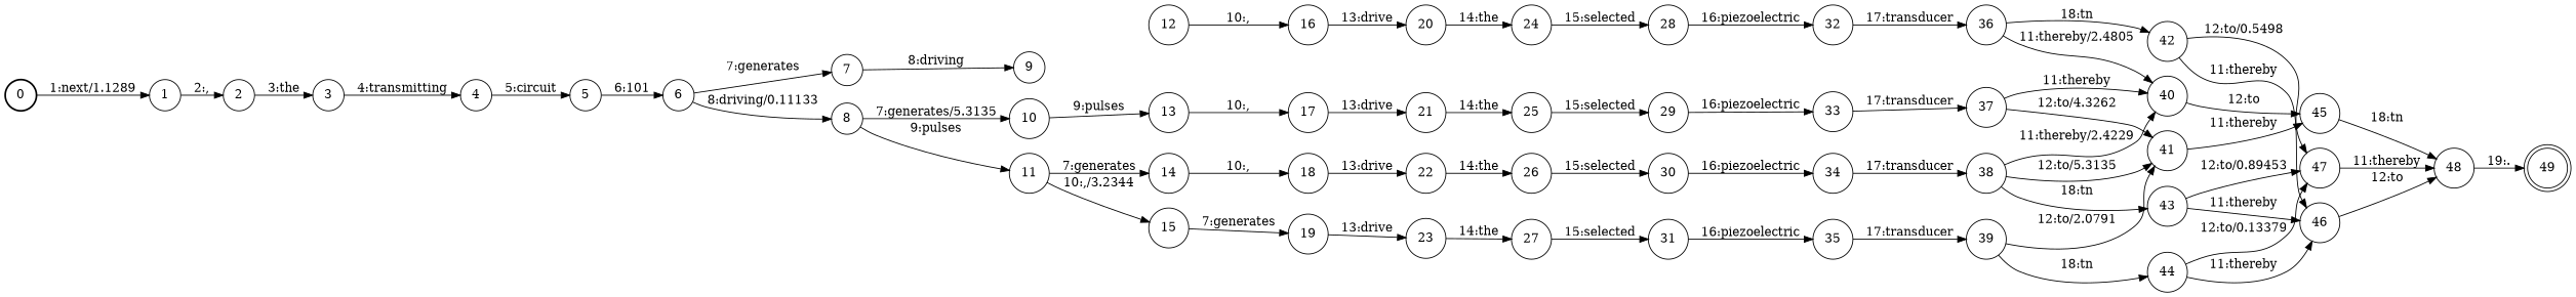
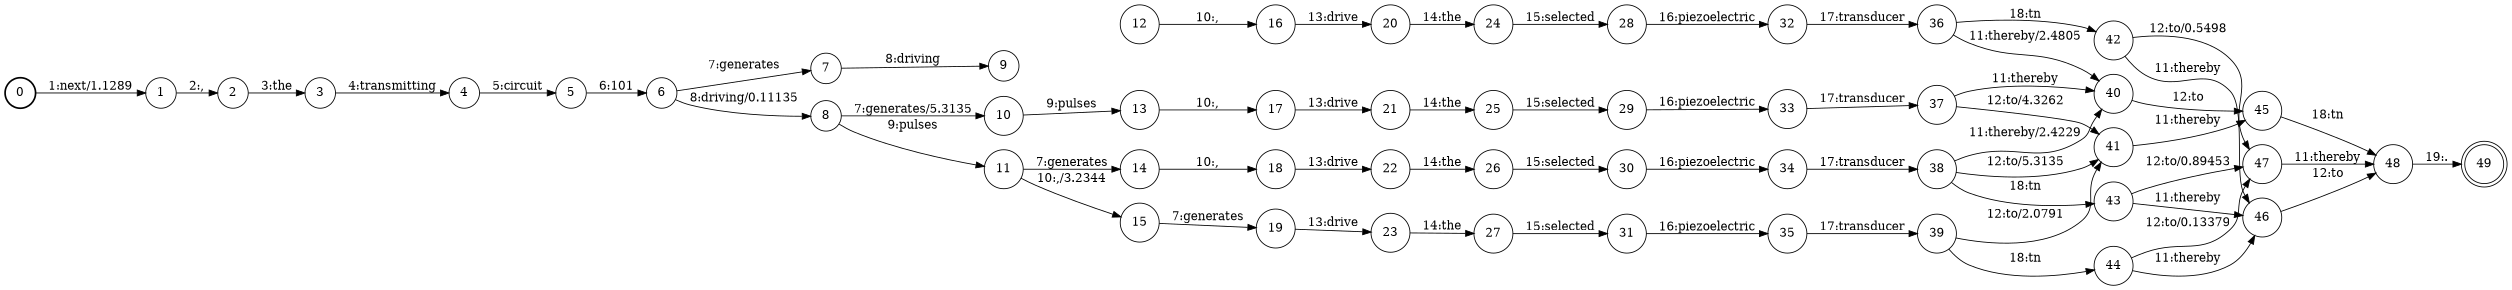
  digraph {
    nodesep=0.25
    rankdir=LR
    ranksep=0.4
    node [fontsize=14 shape=circle style=solid]
    edge [fontsize=14]
    n1 [label=0 style=bold]
    n2 [label=1]
    n3 [label=2]
    n4 [label=3]
    n5 [label=4]
    n6 [label=5]
    n7 [label=6]
    n8 [label=7]
    n9 [label=8]
    n10 [label=9]
    n11 [label=10]
    n12 [label=11]
    n13 [label=13]
    n14 [label=15]
    n15 [label=14]
    n16 [label=12]
    n17 [label=16]
    n18 [label=17]
    n19 [label=19]
    n20 [label=18]
    n21 [label=20]
    n22 [label=21]
    n23 [label=23]
    n24 [label=22]
    n25 [label=24]
    n26 [label=25]
    n27 [label=26]
    n28 [label=27]
    n29 [label=28]
    n30 [label=29]
    n31 [label=30]
    n32 [label=31]
    n33 [label=32]
    n34 [label=33]
    n35 [label=34]
    n36 [label=35]
    n37 [label=36]
    n38 [label=37]
    n39 [label=38]
    n40 [label=39]
    n41 [label=40]
    n42 [label=42]
    n43 [label=41]
    n44 [label=43]
    n45 [label=44]
    n46 [label=45]
    n47 [label=46]
    n48 [label=47]
    n49 [label=48]
    n50 [label=49 shape=doublecircle]
    n1 -> n2 [label="1:next/1.1289"]
    n2 -> n3 [label="2:,"]
    n3 -> n4 [label="3:the"]
    n4 -> n5 [label="4:transmitting"]
    n5 -> n6 [label="5:circuit"]
    n6 -> n7 [label="6:101"]
    n7 -> n8 [label="7:generates"]
-   n7 -> n9 [label="8:driving/0.11133"]
+   n7 -> n9 [label="8:driving/0.11135"]
    n8 -> n10 [label="8:driving"]
    n9 -> n11 [label="7:generates/5.3135"]
    n9 -> n12 [label="9:pulses"]
    n11 -> n13 [label="9:pulses"]
    n12 -> n14 [label="10:,/3.2344"]
    n12 -> n15 [label="7:generates"]
    n13 -> n18 [label="10:,"]
    n14 -> n19 [label="7:generates"]
    n15 -> n20 [label="10:,"]
    n16 -> n17 [label="10:,"]
    n17 -> n21 [label="13:drive"]
    n18 -> n22 [label="13:drive"]
    n19 -> n23 [label="13:drive"]
    n20 -> n24 [label="13:drive"]
    n21 -> n25 [label="14:the"]
    n22 -> n26 [label="14:the"]
    n23 -> n28 [label="14:the"]
    n24 -> n27 [label="14:the"]
    n25 -> n29 [label="15:selected"]
    n26 -> n30 [label="15:selected"]
    n27 -> n31 [label="15:selected"]
    n28 -> n32 [label="15:selected"]
    n29 -> n33 [label="16:piezoelectric"]
    n30 -> n34 [label="16:piezoelectric"]
    n31 -> n35 [label="16:piezoelectric"]
    n32 -> n36 [label="16:piezoelectric"]
    n33 -> n37 [label="17:transducer"]
    n34 -> n38 [label="17:transducer"]
    n35 -> n39 [label="17:transducer"]
    n36 -> n40 [label="17:transducer"]
    n37 -> n41 [label="11:thereby/2.4805"]
    n37 -> n42 [label="18:tn"]
    n38 -> n41 [label="11:thereby"]
    n38 -> n43 [label="12:to/4.3262"]
    n39 -> n41 [label="11:thereby/2.4229"]
    n39 -> n43 [label="12:to/5.3135"]
    n39 -> n44 [label="18:tn"]
    n40 -> n43 [label="12:to/2.0791"]
    n40 -> n45 [label="18:tn"]
    n41 -> n46 [label="12:to"]
    n42 -> n47 [label="11:thereby"]
    n42 -> n48 [label="12:to/0.5498"]
    n43 -> n46 [label="11:thereby"]
    n44 -> n47 [label="11:thereby"]
    n44 -> n48 [label="12:to/0.89453"]
    n45 -> n47 [label="11:thereby"]
    n45 -> n48 [label="12:to/0.13379"]
    n46 -> n49 [label="18:tn"]
    n47 -> n49 [label="12:to"]
    n48 -> n49 [label="11:thereby"]
    n49 -> n50 [label="19:."]
  }
